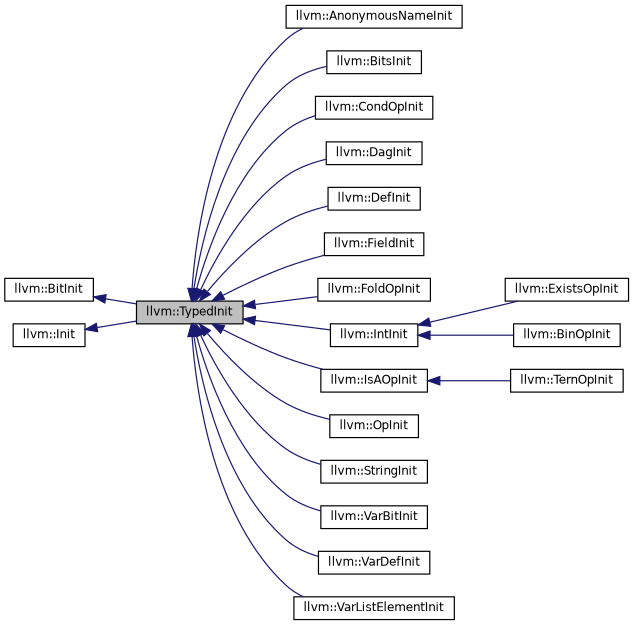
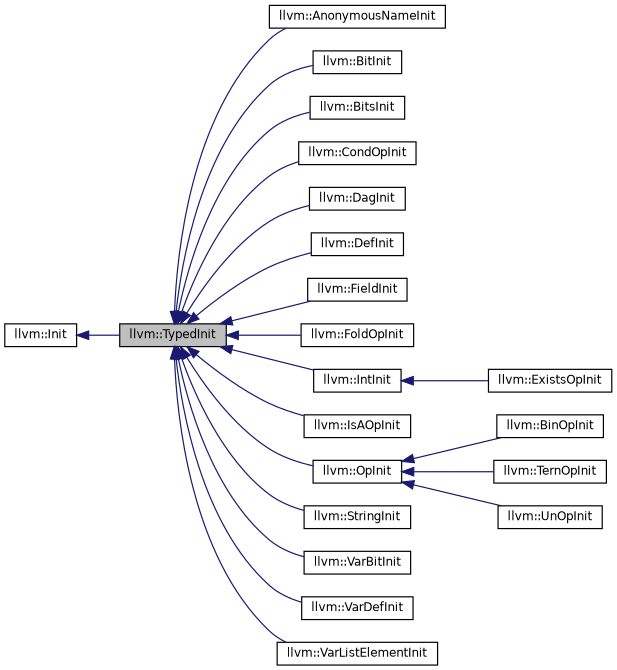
  digraph {
    rankdir=LR
    node [color=black fontname=Helvetica fontsize=10 shape=record]
    edge [color=midnightblue dir=back fontname=Helvetica fontsize=10 labelfontname=Helvetica labelfontsize=10 style=solid]
    n1 [fillcolor=grey75 fontcolor=black height=0.2 label="llvm::TypedInit" style=filled width=0.4]
    n2 [height=0.2 label="llvm::AnonymousNameInit" width=0.4]
    n3 [height=0.2 label="llvm::BitInit" width=0.4]
    n4 [height=0.2 label="llvm::BitsInit" width=0.4]
    n5 [height=0.2 label="llvm::CondOpInit" width=0.4]
    n6 [height=0.2 label="llvm::DagInit" width=0.4]
    n7 [height=0.2 label="llvm::DefInit" width=0.4]
    n8 [height=0.2 label="llvm::FieldInit" width=0.4]
    n9 [height=0.2 label="llvm::FoldOpInit" width=0.4]
    n10 [height=0.2 label="llvm::IntInit" width=0.4]
    n11 [height=0.2 label="llvm::IsAOpInit" width=0.4]
    n12 [height=0.2 label="llvm::OpInit" width=0.4]
    n13 [height=0.2 label="llvm::StringInit" width=0.4]
    n14 [height=0.2 label="llvm::VarBitInit" width=0.4]
    n15 [height=0.2 label="llvm::VarDefInit" width=0.4]
    n16 [height=0.2 label="llvm::VarListElementInit" width=0.4]
    n17 [height=0.2 label="llvm::ExistsOpInit" width=0.4]
    n18 [height=0.2 label="llvm::BinOpInit" width=0.4]
    n19 [height=0.2 label="llvm::TernOpInit" width=0.4]
+   n20 [height=0.2 label="llvm::UnOpInit" width=0.4]
    n21 [height=0.2 label="llvm::Init" width=0.4]
    n1 -> n2
-   n3 -> n1
+   n1 -> n3
    n1 -> n4
    n1 -> n5
    n1 -> n6
    n1 -> n7
    n1 -> n8
    n1 -> n9
    n1 -> n10
    n1 -> n11
    n1 -> n12
    n1 -> n13
    n1 -> n14
    n1 -> n15
    n1 -> n16
    n10 -> n17
-   n10 -> n18
-   n11 -> n19
+   n12 -> n18
+   n12 -> n19
+   n12 -> n20
    n21 -> n1
  }
